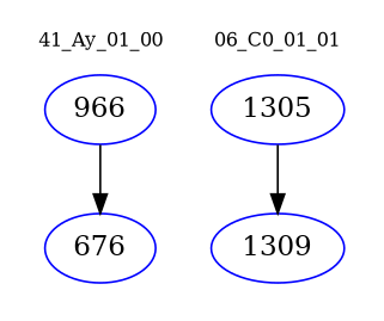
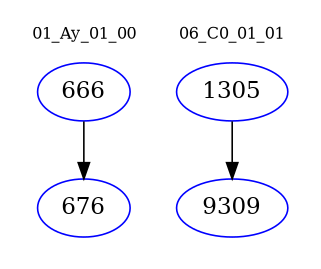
  digraph {
    node [color=blue]
    edge [color=black]
-   n1 [label=966]
+   n1 [label=666]
    n2 [label=676]
    n3 [label=1305]
-   n4 [label=1309]
+   n4 [label=9309]
    subgraph cluster_1 {
      color=white
      fontsize=10
-     label="41_Ay_01_00"
+     label="01_Ay_01_00"
      n1
      n2
    }
    subgraph cluster_2 {
      color=white
      fontsize=10
      label="06_C0_01_01"
      n3
      n4
    }
    n1 -> n2
    n3 -> n4
  }
